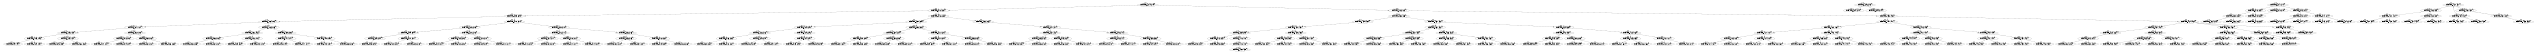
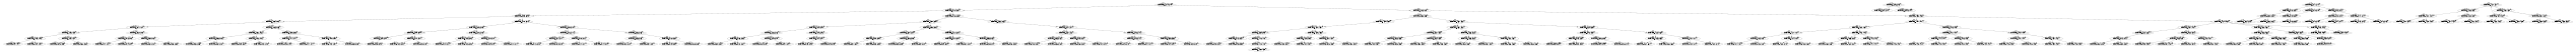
  digraph {
    n1 [label="Node{data=[3749, 3749]}"]
    n2 [label="Node{data=[3184, 3184]}"]
    n3 [label="Node{data=[7873, 7873]}"]
    n4 [label="Node{data=[3095, 3095]}"]
    n5 [label="Node{data=[3463, 3463]}"]
    n6 [label="Node{data=[4353, 4353]}"]
    n7 [label="Node{data=[7933, 7933]}"]
    n8 [label="Node{data=[2084, 2084]}"]
    n9 [label="Node{data=[3112, 3112]}"]
    n10 [label="Node{data=[3200, 3200]}"]
    n11 [label="Node{data=[3733, 3733]}"]
    n12 [label="Node{data=[1847, 1847]}"]
    n13 [label="Node{data=[2165, 2165]}"]
    n14 [label="Node{data=[3103, 3103]}"]
    n15 [label="Node{data=[3120, 3120]}"]
    n16 [label="Node{data=[1392, 1392]}"]
    n17 [label="Node{data=[2080, 2080]}"]
    n18 [label="Node{data=[2088, 2088]}"]
    n19 [label="Node{data=[2505, 2505]}"]
    n20 [label="Node{data=[1096, 1096]}"]
    n21 [label="Node{data=[1394, 1394]}"]
    n22 [label="Node{data=[2078, 2078]}"]
    n23 [label="Node{data=[2082, 2082]}"]
    n24 [label="Node{data=[997, 997]}"]
    n25 [label="Node{data=[1391, 1391]}"]
    n26 [label="Node{data=[1393, 1393]}"]
    n27 [label="Node{data=[1586, 1586]}"]
    n28 [label="Node{data=[2077, 2077]}"]
    n29 [label="Node{data=[2079, 2079]}"]
    n30 [label="Node{data=[2081, 2081]}"]
    n31 [label="Node{data=[2083, 2083]}"]
    n32 [label="Node{data=[2086, 2086]}"]
    n33 [label="Node{data=[2126, 2126]}"]
    n34 [label="Node{data=[2474, 2474]}"]
    n35 [label="Node{data=[2900, 2900]}"]
    n36 [label="Node{data=[2085, 2085]}"]
    n37 [label="Node{data=[2087, 2087]}"]
    n38 [label="Node{data=[2089, 2089]}"]
    n39 [label="Node{data=[2151, 2151]}"]
    n40 [label="Node{data=[2193, 2193]}"]
    n41 [label="Node{data=[2477, 2477]}"]
    n42 [label="Node{data=[2757, 2757]}"]
    n43 [label="Node{data=[3080, 3080]}"]
    n44 [label="Node{data=[3099, 3099]}"]
    n45 [label="Node{data=[3108, 3108]}"]
    n46 [label="Node{data=[3116, 3116]}"]
    n47 [label="Node{data=[3158, 3158]}"]
    n48 [label="Node{data=[3097, 3097]}"]
    n49 [label="Node{data=[3101, 3101]}"]
    n50 [label="Node{data=[3105, 3105]}"]
    n51 [label="Node{data=[3110, 3110]}"]
    n52 [label="Node{data=[3098, 3098]}"]
    n53 [label="Node{data=[3100, 3100]}"]
    n54 [label="Node{data=[3102, 3102]}"]
    n55 [label="Node{data=[3104, 3104]}"]
    n56 [label="Node{data=[3106, 3106]}"]
    n57 [label="Node{data=[3109, 3109]}"]
    n58 [label="Node{data=[3111, 3111]}"]
    n59 [label="Node{data=[3114, 3114]}"]
    n60 [label="Node{data=[3118, 3118]}"]
    n61 [label="Node{data=[3156, 3156]}"]
    n62 [label="Node{data=[3160, 3160]}"]
    n63 [label="Node{data=[3113, 3113]}"]
    n64 [label="Node{data=[3115, 3115]}"]
    n65 [label="Node{data=[3117, 3117]}"]
    n66 [label="Node{data=[3119, 3119]}"]
    n67 [label="Node{data=[3121, 3121]}"]
    n68 [label="Node{data=[3157, 3157]}"]
    n69 [label="Node{data=[3159, 3159]}"]
    n70 [label="Node{data=[3183, 3183]}"]
    n71 [label="Node{data=[3192, 3192]}"]
    n72 [label="Node{data=[3208, 3208]}"]
    n73 [label="Node{data=[3471, 3471]}"]
    n74 [label="Node{data=[3188, 3188]}"]
    n75 [label="Node{data=[3196, 3196]}"]
    n76 [label="Node{data=[3204, 3204]}"]
    n77 [label="Node{data=[3212, 3212]}"]
    n78 [label="Node{data=[3186, 3186]}"]
    n79 [label="Node{data=[3190, 3190]}"]
    n80 [label="Node{data=[3194, 3194]}"]
    n81 [label="Node{data=[3185, 3185]}"]
    n82 [label="Node{data=[3187, 3187]}"]
    n83 [label="Node{data=[3189, 3189]}"]
    n84 [label="Node{data=[3191, 3191]}"]
    n85 [label="Node{data=[3193, 3193]}"]
    n86 [label="Node{data=[3195, 3195]}"]
    n87 [label="Node{data=[3198, 3198]}"]
    n88 [label="Node{data=[3197, 3197]}"]
    n89 [label="Node{data=[3199, 3199]}"]
    n90 [label="Node{data=[3202, 3202]}"]
    n91 [label="Node{data=[3206, 3206]}"]
    n92 [label="Node{data=[3210, 3210]}"]
    n93 [label="Node{data=[3233, 3233]}"]
    n94 [label="Node{data=[3201, 3201]}"]
    n95 [label="Node{data=[3203, 3203]}"]
    n96 [label="Node{data=[3205, 3205]}"]
    n97 [label="Node{data=[3207, 3207]}"]
    n98 [label="Node{data=[3209, 3209]}"]
    n99 [label="Node{data=[3211, 3211]}"]
    n100 [label="Node{data=[3213, 3213]}"]
    n101 [label="Node{data=[3438, 3438]}"]
    n102 [label="Node{data=[3467, 3467]}"]
    n103 [label="Node{data=[3475, 3475]}"]
    n104 [label="Node{data=[3741, 3741]}"]
    n105 [label="Node{data=[3737, 3737]}"]
    n106 [label="Node{data=[3745, 3745]}"]
    n107 [label="Node{data=[3465, 3465]}"]
    n108 [label="Node{data=[3469, 3469]}"]
    n109 [label="Node{data=[3473, 3473]}"]
    n110 [label="Node{data=[3523, 3523]}"]
    n111 [label="Node{data=[3464, 3464]}"]
    n112 [label="Node{data=[3466, 3466]}"]
    n113 [label="Node{data=[3468, 3468]}"]
    n114 [label="Node{data=[3470, 3470]}"]
    n115 [label="Node{data=[3472, 3472]}"]
    n116 [label="Node{data=[3474, 3474]}"]
    n117 [label="Node{data=[3494, 3494]}"]
    n118 [label="Node{data=[3720, 3720]}"]
    n119 [label="Node{data=[3735, 3735]}"]
    n120 [label="Node{data=[3739, 3739]}"]
    n121 [label="Node{data=[3743, 3743]}"]
    n122 [label="Node{data=[3747, 3747]}"]
    n123 [label="Node{data=[3734, 3734]}"]
    n124 [label="Node{data=[3736, 3736]}"]
    n125 [label="Node{data=[3738, 3738]}"]
    n126 [label="Node{data=[3740, 3740]}"]
    n127 [label="Node{data=[3742, 3742]}"]
    n128 [label="Node{data=[3744, 3744]}"]
    n129 [label="Node{data=[3746, 3746]}"]
    n130 [label="Node{data=[3748, 3748]}"]
    n131 [label="Node{data=[4309, 4309]}"]
    n132 [label="Node{data=[4381, 4381]}"]
    n133 [label="Node{data=[7917, 7917]}"]
    n134 [label="Node{data=[9679, 9679]}"]
    n135 [label="Node{data=[4301, 4301]}"]
    n136 [label="Node{data=[4361, 4361]}"]
    n137 [label="Node{data=[6529, 6529]}"]
    n138 [label="Node{data=[3989, 3989]}"]
    n139 [label="Node{data=[4305, 4305]}"]
    n140 [label="Node{data=[4317, 4317]}"]
    n141 [label="Node{data=[4313, 4313]}"]
    n142 [label="Node{data=[4321, 4321]}"]
    n143 [label="Node{data=[3751, 3751]}"]
    n144 [label="Node{data=[4118, 4118]}"]
    n145 [label="Node{data=[4303, 4303]}"]
    n146 [label="Node{data=[4307, 4307]}"]
    n147 [label="Node{data=[3750, 3750]}"]
    n148 [label="Node{data=[3985, 3985]}"]
    n149 [label="Node{data=[4113, 4113]}"]
    n150 [label="Node{data=[4300, 4300]}"]
    n151 [label="Node{data=[4302, 4302]}"]
    n152 [label="Node{data=[4304, 4304]}"]
    n153 [label="Node{data=[4306, 4306]}"]
    n154 [label="Node{data=[4308, 4308]}"]
    n155 [label="Node{data=[4311, 4311]}"]
    n156 [label="Node{data=[4315, 4315]}"]
    n157 [label="Node{data=[4319, 4319]}"]
    n158 [label="Node{data=[4351, 4351]}"]
    n159 [label="Node{data=[4310, 4310]}"]
    n160 [label="Node{data=[4312, 4312]}"]
    n161 [label="Node{data=[4314, 4314]}"]
    n162 [label="Node{data=[4316, 4316]}"]
    n163 [label="Node{data=[4318, 4318]}"]
    n164 [label="Node{data=[4320, 4320]}"]
+   n165 [label="Node{data=[4350, 4350]}"]
    n166 [label="Node{data=[4352, 4352]}"]
    n167 [label="Node{data=[4357, 4357]}"]
    n168 [label="Node{data=[4365, 4365]}"]
    n169 [label="Node{data=[5987, 5987]}"]
    n170 [label="Node{data=[7869, 7869]}"]
    n171 [label="Node{data=[4355, 4355]}"]
    n172 [label="Node{data=[4359, 4359]}"]
    n173 [label="Node{data=[4363, 4363]}"]
    n174 [label="Node{data=[4367, 4367]}"]
    n175 [label="Node{data=[4354, 4354]}"]
    n176 [label="Node{data=[4356, 4356]}"]
    n177 [label="Node{data=[4358, 4358]}"]
    n178 [label="Node{data=[4360, 4360]}"]
    n179 [label="Node{data=[4362, 4362]}"]
    n180 [label="Node{data=[4364, 4364]}"]
    n181 [label="Node{data=[4366, 4366]}"]
    n182 [label="Node{data=[4368, 4368]}"]
    n183 [label="Node{data=[5469, 5469]}"]
    n184 [label="Node{data=[6026, 6026]}"]
    n185 [label="Node{data=[7853, 7853]}"]
    n186 [label="Node{data=[7871, 7871]}"]
    n187 [label="Node{data=[5399, 5399]}"]
    n188 [label="Node{data=[5542, 5542]}"]
    n189 [label="Node{data=[5999, 5999]}"]
    n190 [label="Node{data=[6076, 6076]}"]
    n191 [label="Node{data=[6617, 6617]}"]
    n192 [label="Node{data=[7868, 7868]}"]
    n193 [label="Node{data=[7870, 7870]}"]
    n194 [label="Node{data=[7872, 7872]}"]
    n195 [label="Node{data=[7881, 7881]}"]
    n196 [label="Node{data=[7925, 7925]}"]
    n197 [label="Node{data=[9484, 9484]}"]
    n198 [label="Node{data=[9687, 9687]}"]
    n199 [label="Node{data=[9246, 9246]}"]
    n200 [label="Node{data=[7877, 7877]}"]
    n201 [label="Node{data=[7913, 7913]}"]
    n202 [label="Node{data=[7921, 7921]}"]
    n203 [label="Node{data=[7929, 7929]}"]
    n204 [label="Node{data=[7875, 7875]}"]
    n205 [label="Node{data=[7879, 7879]}"]
    n206 [label="Node{data=[7883, 7883]}"]
    n207 [label="Node{data=[7915, 7915]}"]
    n208 [label="Node{data=[7874, 7874]}"]
    n209 [label="Node{data=[7876, 7876]}"]
    n210 [label="Node{data=[7878, 7878]}"]
    n211 [label="Node{data=[7880, 7880]}"]
    n212 [label="Node{data=[7882, 7882]}"]
    n213 [label="Node{data=[7884, 7884]}"]
    n214 [label="Node{data=[7914, 7914]}"]
    n215 [label="Node{data=[7916, 7916]}"]
    n216 [label="Node{data=[7919, 7919]}"]
    n217 [label="Node{data=[7923, 7923]}"]
    n218 [label="Node{data=[7927, 7927]}"]
    n219 [label="Node{data=[7931, 7931]}"]
    n220 [label="Node{data=[7918, 7918]}"]
    n221 [label="Node{data=[7920, 7920]}"]
    n222 [label="Node{data=[7922, 7922]}"]
    n223 [label="Node{data=[7924, 7924]}"]
    n224 [label="Node{data=[7926, 7926]}"]
    n225 [label="Node{data=[7928, 7928]}"]
    n226 [label="Node{data=[7930, 7930]}"]
    n227 [label="Node{data=[7932, 7932]}"]
    n228 [label="Node{data=[8624, 8624]}"]
    n229 [label="Node{data=[9675, 9675]}"]
    n230 [label="Node{data=[9683, 9683]}"]
    n231 [label="Node{data=[9689, 9689]}"]
    n232 [label="Node{data=[8175, 8175]}"]
    n233 [label="Node{data=[9643, 9643]}"]
    n234 [label="Node{data=[9677, 9677]}"]
    n235 [label="Node{data=[8064, 8064]}"]
    n236 [label="Node{data=[8465, 8465]}"]
    n237 [label="Node{data=[9059, 9059]}"]
    n238 [label="Node{data=[9397, 9397]}"]
    n239 [label="Node{data=[9500, 9500]}"]
    n240 [label="Node{data=[9674, 9674]}"]
    n241 [label="Node{data=[9676, 9676]}"]
    n242 [label="Node{data=[9678, 9678]}"]
    n243 [label="Node{data=[9681, 9681]}"]
    n244 [label="Node{data=[9685, 9685]}"]
    n245 [label="Node{data=[9688, 9688]}"]
    n246 [label="Node{data=[9690, 9690]}"]
    n247 [label="Node{data=[9680, 9680]}"]
    n248 [label="Node{data=[9682, 9682]}"]
    n249 [label="Node{data=[9684, 9684]}"]
    n250 [label="Node{data=[9686, 9686]}"]
    n251 [label="Node{data=[9919, 9919]}"]
    n1 -> n2
    n1 -> n3
    n2 -> n4
    n2 -> n5
    n3 -> n6
    n3 -> n7
    n4 -> n8
    n4 -> n9
    n5 -> n10
    n5 -> n11
    n6 -> n131
    n6 -> n132
    n7 -> n133
    n7 -> n134
    n8 -> n12
    n8 -> n13
    n9 -> n14
    n9 -> n15
    n10 -> n71
    n10 -> n72
    n11 -> n73
    n12 -> n16
    n12 -> n17
    n13 -> n18
    n13 -> n19
    n14 -> n44
    n14 -> n45
    n15 -> n46
    n15 -> n47
    n16 -> n20
    n16 -> n21
    n17 -> n22
    n17 -> n23
    n18 -> n32
    n18 -> n33
    n19 -> n34
    n19 -> n35
    n20 -> n24
    n20 -> n25
    n21 -> n26
    n21 -> n27
    n22 -> n28
    n22 -> n29
    n23 -> n30
    n23 -> n31
    n32 -> n36
    n32 -> n37
    n33 -> n38
    n33 -> n39
    n34 -> n40
    n34 -> n41
    n35 -> n42
    n35 -> n43
    n44 -> n48
    n44 -> n49
    n45 -> n50
    n45 -> n51
    n46 -> n59
    n46 -> n60
    n47 -> n61
    n47 -> n62
    n48 -> n52
    n49 -> n53
    n49 -> n54
    n50 -> n55
    n50 -> n56
    n51 -> n57
    n51 -> n58
    n59 -> n63
    n59 -> n64
    n60 -> n65
    n60 -> n66
    n61 -> n67
    n61 -> n68
    n62 -> n69
    n62 -> n70
    n71 -> n74
    n71 -> n75
    n72 -> n76
    n72 -> n77
    n73 -> n102
    n73 -> n103
    n74 -> n78
    n74 -> n79
    n75 -> n80
    n76 -> n90
    n76 -> n91
    n77 -> n92
    n77 -> n93
    n78 -> n81
    n78 -> n82
    n79 -> n83
    n79 -> n84
    n80 -> n85
    n80 -> n86
    n87 -> n88
    n87 -> n89
    n90 -> n94
    n90 -> n95
    n91 -> n96
    n91 -> n97
    n92 -> n98
    n92 -> n99
    n93 -> n100
    n93 -> n101
    n102 -> n107
    n102 -> n108
    n103 -> n109
    n103 -> n110
    n104 -> n105
    n104 -> n106
    n105 -> n119
    n105 -> n120
    n106 -> n121
    n106 -> n122
    n107 -> n111
    n107 -> n112
    n108 -> n113
    n108 -> n114
    n109 -> n115
    n109 -> n116
    n110 -> n117
    n110 -> n118
    n119 -> n123
    n119 -> n124
    n120 -> n125
    n121 -> n127
    n121 -> n128
    n122 -> n129
    n122 -> n130
    n126 -> n120
    n131 -> n135
    n132 -> n136
    n132 -> n137
    n133 -> n195
    n133 -> n196
    n134 -> n197
    n134 -> n198
    n134 -> n199
    n135 -> n138
    n135 -> n139
    n136 -> n167
    n136 -> n168
    n137 -> n169
    n137 -> n170
    n138 -> n143
    n138 -> n144
    n139 -> n145
    n139 -> n146
    n140 -> n141
    n140 -> n142
    n141 -> n155
    n141 -> n156
    n142 -> n157
    n142 -> n158
    n143 -> n147
    n143 -> n148
    n144 -> n149
    n145 -> n151
    n145 -> n152
    n146 -> n153
    n146 -> n154
    n149 -> n150
    n155 -> n159
    n155 -> n160
    n156 -> n161
    n156 -> n162
    n157 -> n140
    n157 -> n163
    n157 -> n164
+   n158 -> n165
    n158 -> n166
    n167 -> n171
    n167 -> n172
    n168 -> n173
    n168 -> n174
    n169 -> n183
    n169 -> n184
    n170 -> n185
    n170 -> n186
    n171 -> n175
    n171 -> n176
    n172 -> n177
    n172 -> n178
    n173 -> n179
    n173 -> n180
    n174 -> n181
    n174 -> n182
    n183 -> n187
    n183 -> n188
    n184 -> n189
    n184 -> n190
    n185 -> n191
    n185 -> n192
    n186 -> n193
    n186 -> n194
    n195 -> n200
    n195 -> n201
    n196 -> n202
    n196 -> n203
    n197 -> n228
    n197 -> n229
    n198 -> n230
    n198 -> n231
    n199 -> n237
    n199 -> n238
    n200 -> n204
    n200 -> n205
    n201 -> n206
    n201 -> n207
    n202 -> n216
    n202 -> n217
    n203 -> n218
    n203 -> n219
    n204 -> n208
    n204 -> n209
    n205 -> n210
    n205 -> n211
    n206 -> n212
    n206 -> n213
    n207 -> n214
    n207 -> n215
    n216 -> n220
    n216 -> n221
    n217 -> n222
    n217 -> n223
    n218 -> n224
    n218 -> n225
    n219 -> n226
    n219 -> n227
    n228 -> n232
    n229 -> n233
    n229 -> n234
    n230 -> n243
    n230 -> n244
    n231 -> n245
    n231 -> n246
    n232 -> n235
    n232 -> n236
    n233 -> n239
    n233 -> n240
    n233 -> n241
    n234 -> n242
    n243 -> n247
    n243 -> n248
    n244 -> n249
    n244 -> n250
    n246 -> n251
  }
